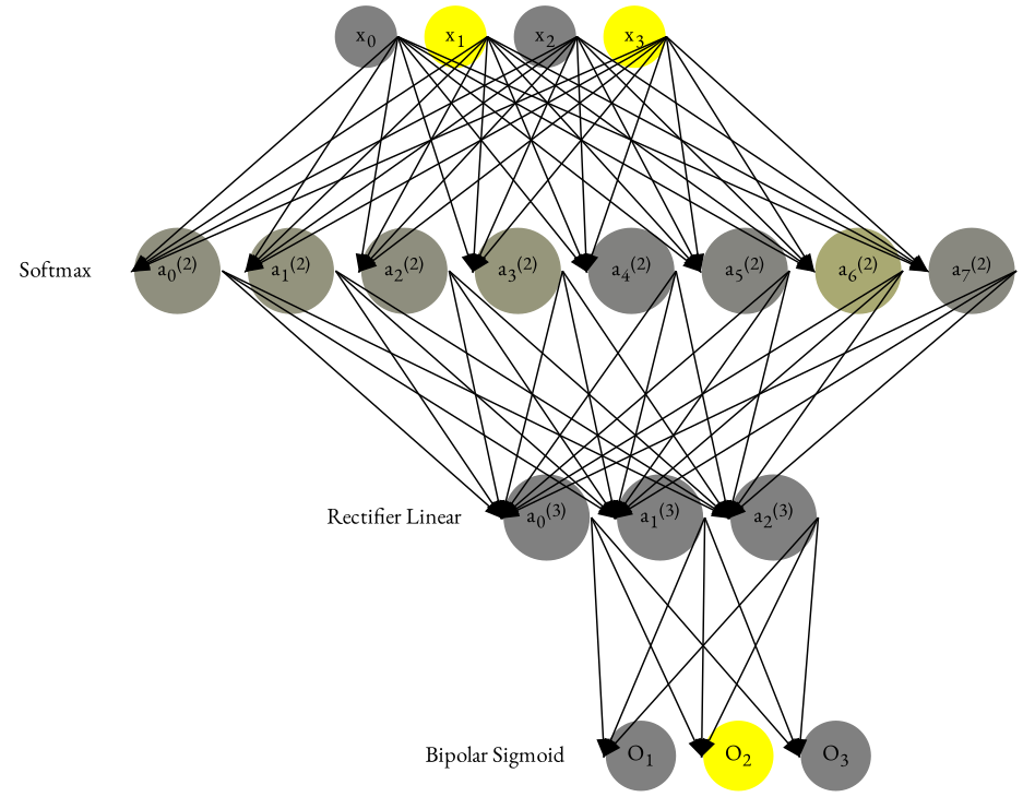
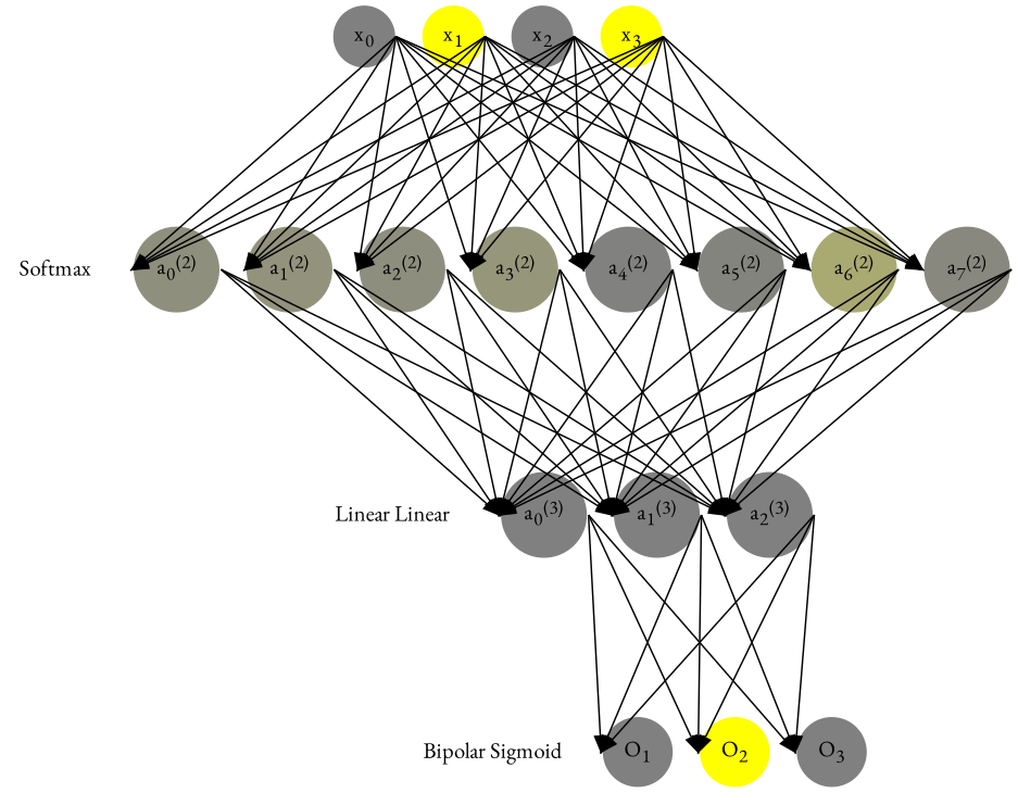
  digraph {
    rankdir=TB
    ranksep=1.4
    splines=false
    fontname="EB Garamond"
    node [color="0.1667, 0.0, 0.5" fillcolor="0.1667, 0.0, 0.5" shape=circle style=filled fontname="EB Garamond"]
    edge [headport=w style=solid tailport=e fontname="EB Garamond"]
    n1 [label=<x<sub>0</sub>>]
    n2 [color="0.1667, 1.0, 1.0" fillcolor="0.1667, 1.0, 1.0" label=<x<sub>1</sub>>]
    n3 [label=<x<sub>2</sub>>]
    n4 [color="0.1667, 1.0, 1.0" fillcolor="0.1667, 1.0, 1.0" label=<x<sub>3</sub>>]
    n5 [color="0.1667, 0.119321, 0.559660" fillcolor="0.1667, 0.119321, 0.559660" label=<a<sub>0</sub><sup>(2)</sup>>]
    n6 [color="0.1667, 0.150341, 0.575170" fillcolor="0.1667, 0.150341, 0.575170" label=<a<sub>1</sub><sup>(2)</sup>>]
    n7 [color="0.1667, 0.114135, 0.557068" fillcolor="0.1667, 0.114135, 0.557068" label=<a<sub>2</sub><sup>(2)</sup>>]
    n8 [color="0.1667, 0.178040, 0.589020" fillcolor="0.1667, 0.178040, 0.589020" label=<a<sub>3</sub><sup>(2)</sup>>]
    n9 [color="0.1667, 0.013424, 0.506712" fillcolor="0.1667, 0.013424, 0.506712" label=<a<sub>4</sub><sup>(2)</sup>>]
    n10 [color="0.1667, 0.032589, 0.516294" fillcolor="0.1667, 0.032589, 0.516294" label=<a<sub>5</sub><sup>(2)</sup>>]
    n11 [color="0.1667, 0.327996, 0.663998" fillcolor="0.1667, 0.327996, 0.663998" label=<a<sub>6</sub><sup>(2)</sup>>]
    n12 [color="0.1667, 0.064155, 0.532078" fillcolor="0.1667, 0.064155, 0.532078" label=<a<sub>7</sub><sup>(2)</sup>>]
    n13 [color="0.1667, 0.000000, 0.500000" fillcolor="0.1667, 0.000000, 0.500000" label=<a<sub>0</sub><sup>(3)</sup>>]
    n14 [color="0.1667, 0.000000, 0.500000" fillcolor="0.1667, 0.000000, 0.500000" label=<a<sub>1</sub><sup>(3)</sup>>]
    n15 [color="0.1667, 0.000000, 0.500000" fillcolor="0.1667, 0.000000, 0.500000" label=<a<sub>2</sub><sup>(3)</sup>>]
    n16 [label=<O<sub>1</sub>>]
    n17 [color="0.1667, 1.0, 1.0" fillcolor="0.1667, 1.0, 1.0" label=<O<sub>2</sub>>]
    n18 [label=<O<sub>3</sub>>]
    n19 [label=Softmax shape=plaintext color="" fillcolor="" style=""]
-   n20 [label="Rectifier Linear" shape=plaintext color="" fillcolor="" style=""]
+   n20 [label="Linear Linear" shape=plaintext color="" fillcolor="" style=""]
    n21 [label="Bipolar Sigmoid" shape=plaintext color="" fillcolor="" style=""]
    subgraph sub_1 {
      n1
    }
    subgraph sub_2 {
      n2
    }
    subgraph sub_3 {
      n3
    }
    subgraph sub_4 {
      n4
    }
    subgraph sub_5 {
      n5
    }
    subgraph sub_6 {
      n6
    }
    subgraph sub_7 {
      n7
    }
    subgraph sub_8 {
      n8
    }
    subgraph sub_9 {
      n9
    }
    subgraph sub_10 {
      n10
    }
    subgraph sub_11 {
      n11
    }
    subgraph sub_12 {
      n12
    }
    subgraph sub_13 {
      n13
    }
    subgraph sub_14 {
      n14
    }
    subgraph sub_15 {
      n15
    }
    subgraph sub_16 {
      n16
    }
    subgraph sub_17 {
      n17
    }
    subgraph sub_18 {
      n18
    }
    subgraph sub_19 {
      rank=same
      n1
      n2
      n3
      n4
    }
    subgraph sub_20 {
      rank=same
      n5
      n6
      n7
      n8
      n9
      n10
      n11
      n12
    }
    subgraph sub_21 {
      rank=same
      n13
      n14
      n15
    }
    subgraph sub_22 {
      rank=same
      n16
      n17
      n18
    }
    subgraph sub_23 {
      rank=same
      n5
      n19
    }
    subgraph sub_24 {
      rank=same
      n13
      n20
    }
    subgraph sub_25 {
      rank=same
      n16
      n21
    }
    n1 -> n2 [style=invis]
    n1 -> n5
    n1 -> n6
    n1 -> n7
    n1 -> n8
    n1 -> n9
    n1 -> n10
    n1 -> n11
    n1 -> n12
    n2 -> n3 [style=invis]
    n2 -> n5
    n2 -> n6
    n2 -> n7
    n2 -> n8
    n2 -> n9
    n2 -> n10
    n2 -> n11
    n2 -> n12
    n3 -> n4 [style=invis]
    n3 -> n5
    n3 -> n6
    n3 -> n7
    n3 -> n8
    n3 -> n9
    n3 -> n10
    n3 -> n11
    n3 -> n12
    n4 -> n5
    n4 -> n6
    n4 -> n7
    n4 -> n8
    n4 -> n9
    n4 -> n10
    n4 -> n11
    n4 -> n12
    n5 -> n6 [style=invis]
    n5 -> n13
    n5 -> n14
    n5 -> n15
    n6 -> n7 [style=invis]
    n6 -> n13
    n6 -> n14
    n6 -> n15
    n7 -> n8 [style=invis]
    n7 -> n13
    n7 -> n14
    n7 -> n15
    n8 -> n9 [style=invis]
    n8 -> n13
    n8 -> n14
    n8 -> n15
    n9 -> n10 [style=invis]
    n9 -> n13
    n9 -> n14
    n9 -> n15
    n10 -> n11 [style=invis]
    n10 -> n13
    n10 -> n14
    n10 -> n15
    n11 -> n12 [style=invis]
    n11 -> n13
    n11 -> n14
    n11 -> n15
    n12 -> n13
    n12 -> n14
    n12 -> n15
    n13 -> n14 [style=invis]
    n13 -> n16
    n13 -> n17
    n13 -> n18
    n14 -> n15 [style=invis]
    n14 -> n16
    n14 -> n17
    n14 -> n18
    n15 -> n16
    n15 -> n17
    n15 -> n18
    n16 -> n17 [style=invis]
    n17 -> n18 [style=invis]
    n19 -> n5 [style=invis]
    n20 -> n13 [style=invis]
    n21 -> n16 [style=invis]
  }
